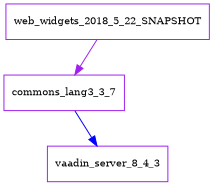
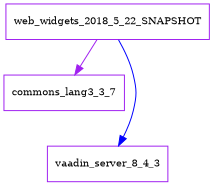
  digraph {
    node [color=purple fontsize=10.0 shape=box]
    web_widgets_2018_5_22_SNAPSHOT
    commons_lang3_3_7
    vaadin_server_8_4_3
    web_widgets_2018_5_22_SNAPSHOT -> commons_lang3_3_7 [color=purple]
-   commons_lang3_3_7 -> vaadin_server_8_4_3 [color=blue]
+   web_widgets_2018_5_22_SNAPSHOT -> vaadin_server_8_4_3 [color=blue]
  }
